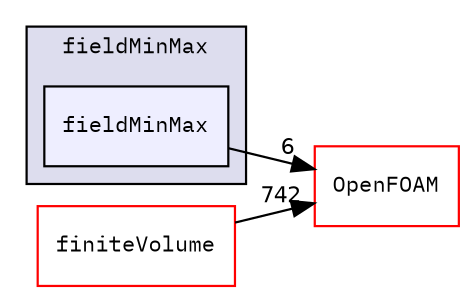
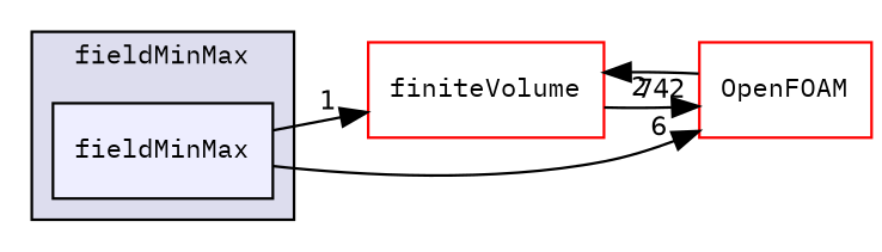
  digraph {
    compound=true
    fontname="IBM Plex Mono"
    rankdir=LR
    node [fontname="IBM Plex Mono" fontsize=10 shape=box color=red]
    edge [fontname="IBM Plex Mono" labeldistance=1.5 labelfontname=Helvetica labelfontsize=10]
    n1 [fillcolor="#eeeeff" label=fieldMinMax pencolor=black style=filled color=""]
    n2 [label=finiteVolume]
    n3 [label=OpenFOAM]
    subgraph cluster_1 {
      bgcolor="#ddddee"
      fontsize=10
      label=fieldMinMax
      pencolor=black
      n1
    }
+   n1 -> n2 [headlabel=1]
    n1 -> n3 [headlabel=6]
    n2 -> n3 [headlabel=742]
+   n3 -> n2 [headlabel=2]
  }
